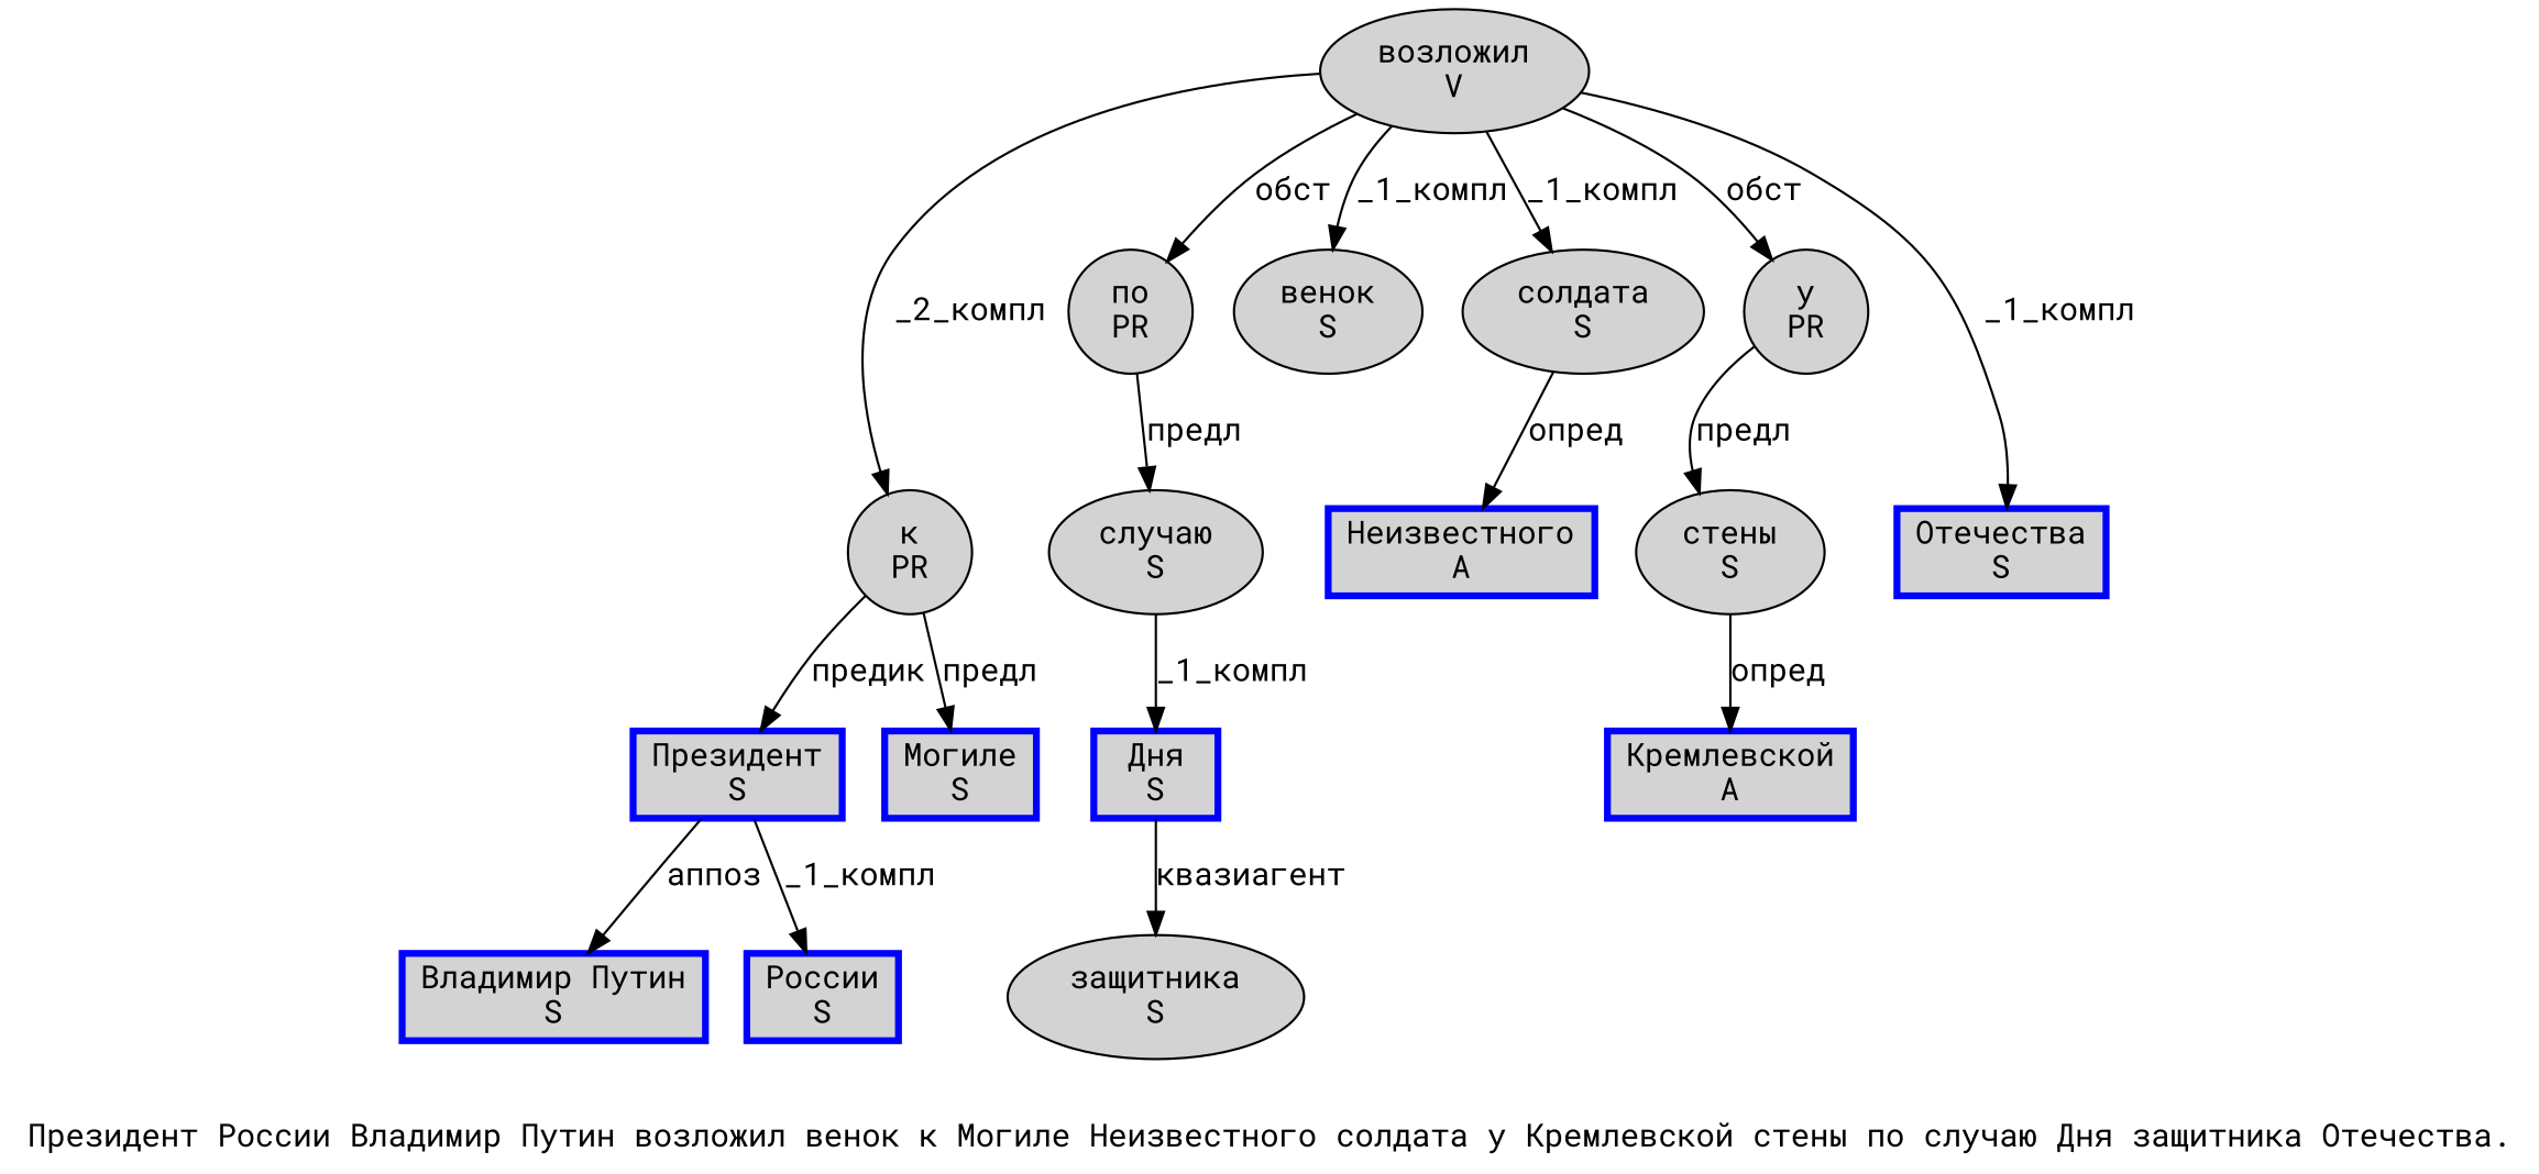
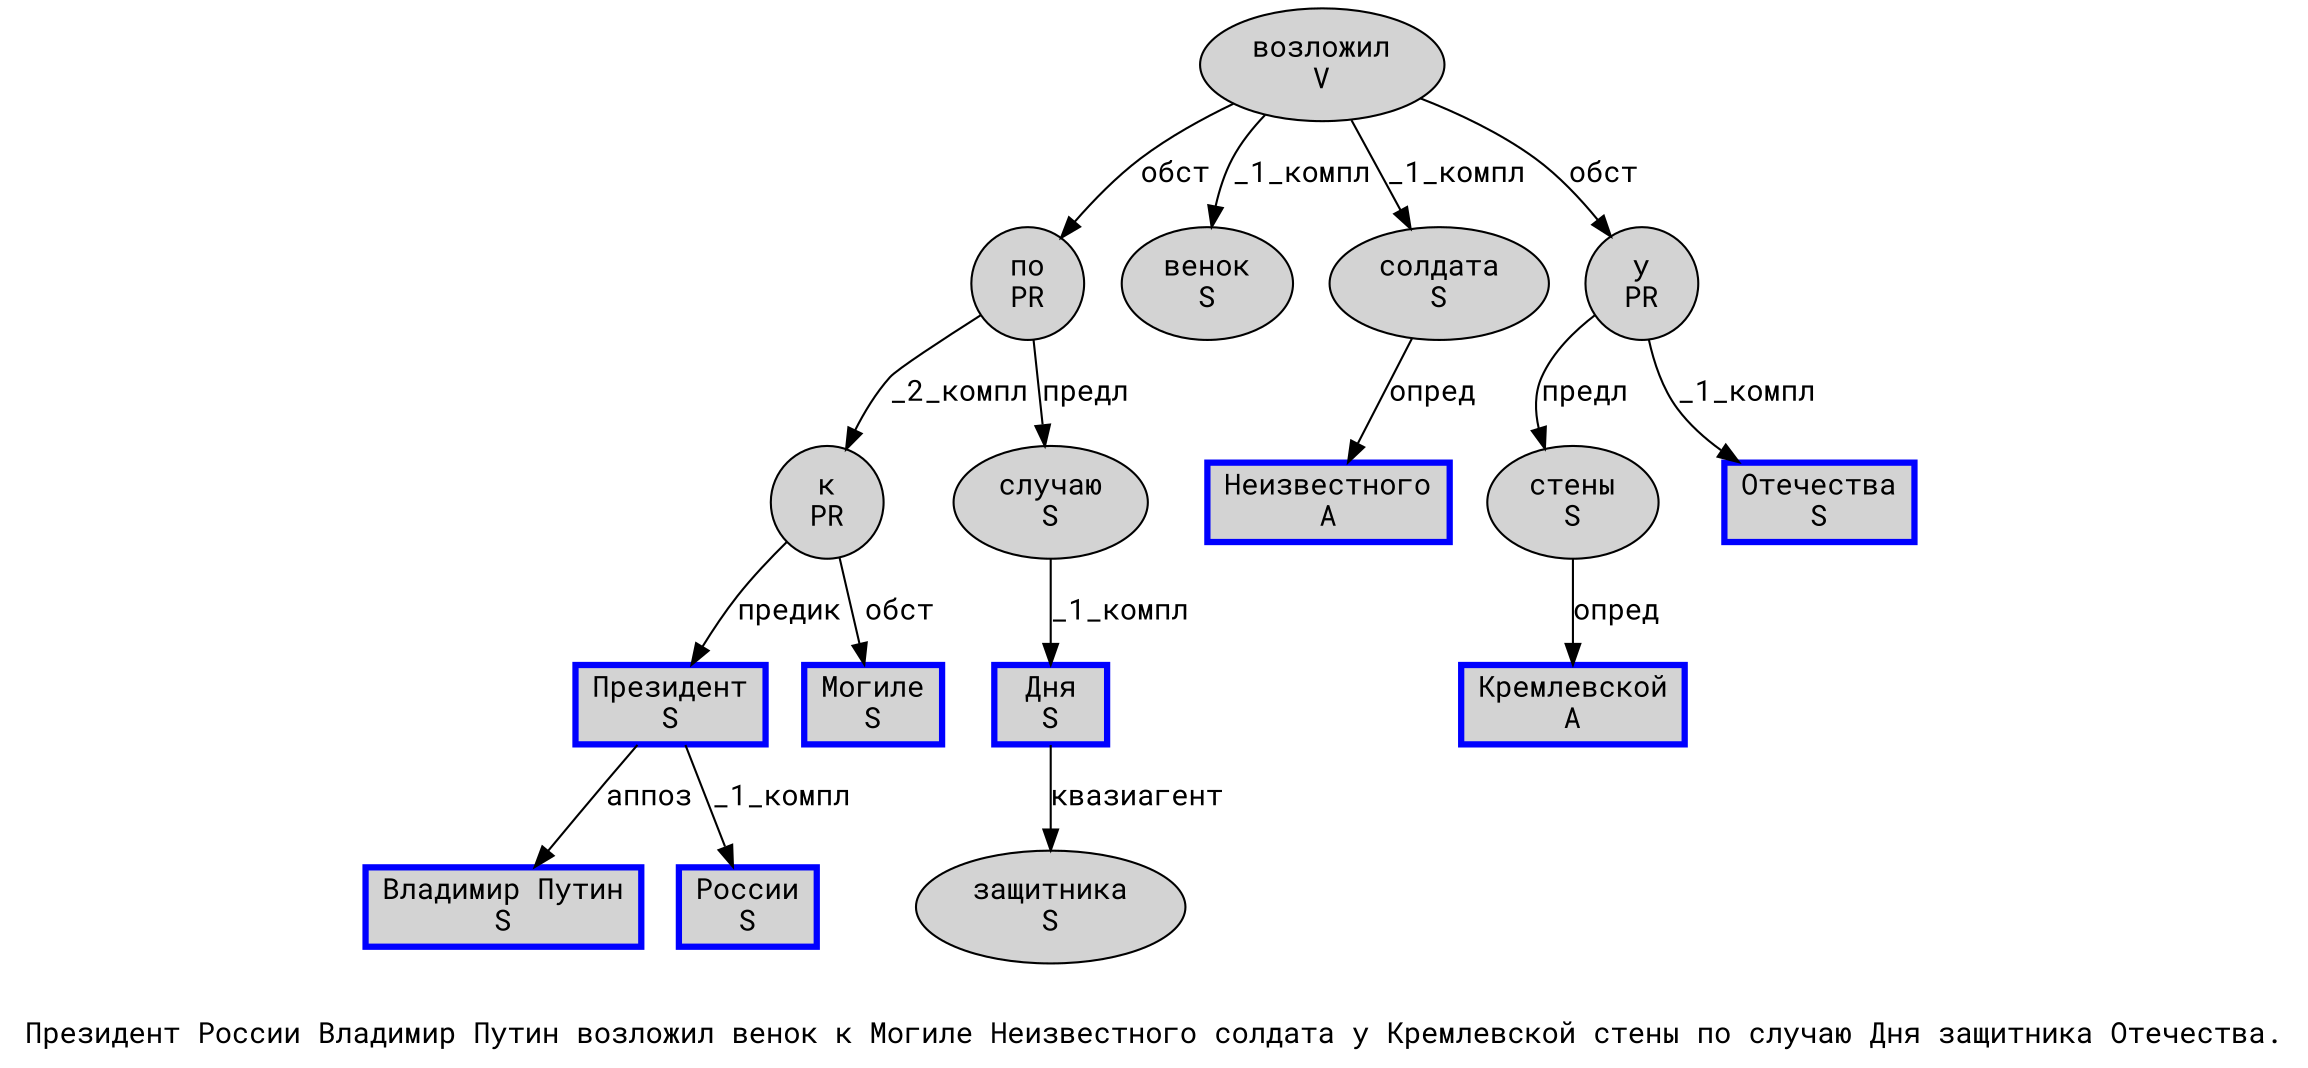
  digraph {
    fontname="Roboto Mono"
    label="Президент России Владимир Путин возложил венок к Могиле Неизвестного солдата у Кремлевской стены по случаю Дня защитника Отечества."
    node [fillcolor=lightgray fontname="Roboto Mono" penwidth=1 shape=ellipse style=filled]
    edge [fontname="Roboto Mono"]
    n1 [color=blue label="Президент\nS" penwidth=3 shape=box]
    n2 [color=blue label="России\nS" penwidth=3 shape=box]
    n3 [color=blue label="Владимир Путин\nS" penwidth=3 shape=box]
    n4 [label="возложил\nV"]
    n5 [label="венок\nS"]
    n6 [label="к\nPR"]
    n7 [label="солдата\nS"]
    n8 [label="у\nPR"]
    n9 [label="по\nPR"]
    n10 [color=blue label="Отечества\nS" penwidth=3 shape=box]
    n11 [color=blue label="Могиле\nS" penwidth=3 shape=box]
    n12 [color=blue label="Неизвестного\nA" penwidth=3 shape=box]
    n13 [label="стены\nS"]
    n14 [label="случаю\nS"]
    n15 [color=blue label="Кремлевской\nA" penwidth=3 shape=box]
    n16 [color=blue label="Дня\nS" penwidth=3 shape=box]
    n17 [label="защитника\nS"]
    n1 -> n2 [label="_1_компл"]
    n1 -> n3 [label="аппоз"]
    n4 -> n5 [label="_1_компл"]
-   n4 -> n6 [label="_2_компл"]
+   n9 -> n6 [label="_2_компл"]
    n4 -> n7 [label="_1_компл"]
    n4 -> n8 [label="обст"]
    n4 -> n9 [label="обст"]
-   n4 -> n10 [label="_1_компл"]
+   n8 -> n10 [label="_1_компл"]
    n6 -> n1 [label="предик"]
-   n6 -> n11 [label="предл"]
+   n6 -> n11 [label="обст"]
    n7 -> n12 [label="опред"]
    n8 -> n13 [label="предл"]
    n9 -> n14 [label="предл"]
    n13 -> n15 [label="опред"]
    n14 -> n16 [label="_1_компл"]
    n16 -> n17 [label="квазиагент"]
  }
